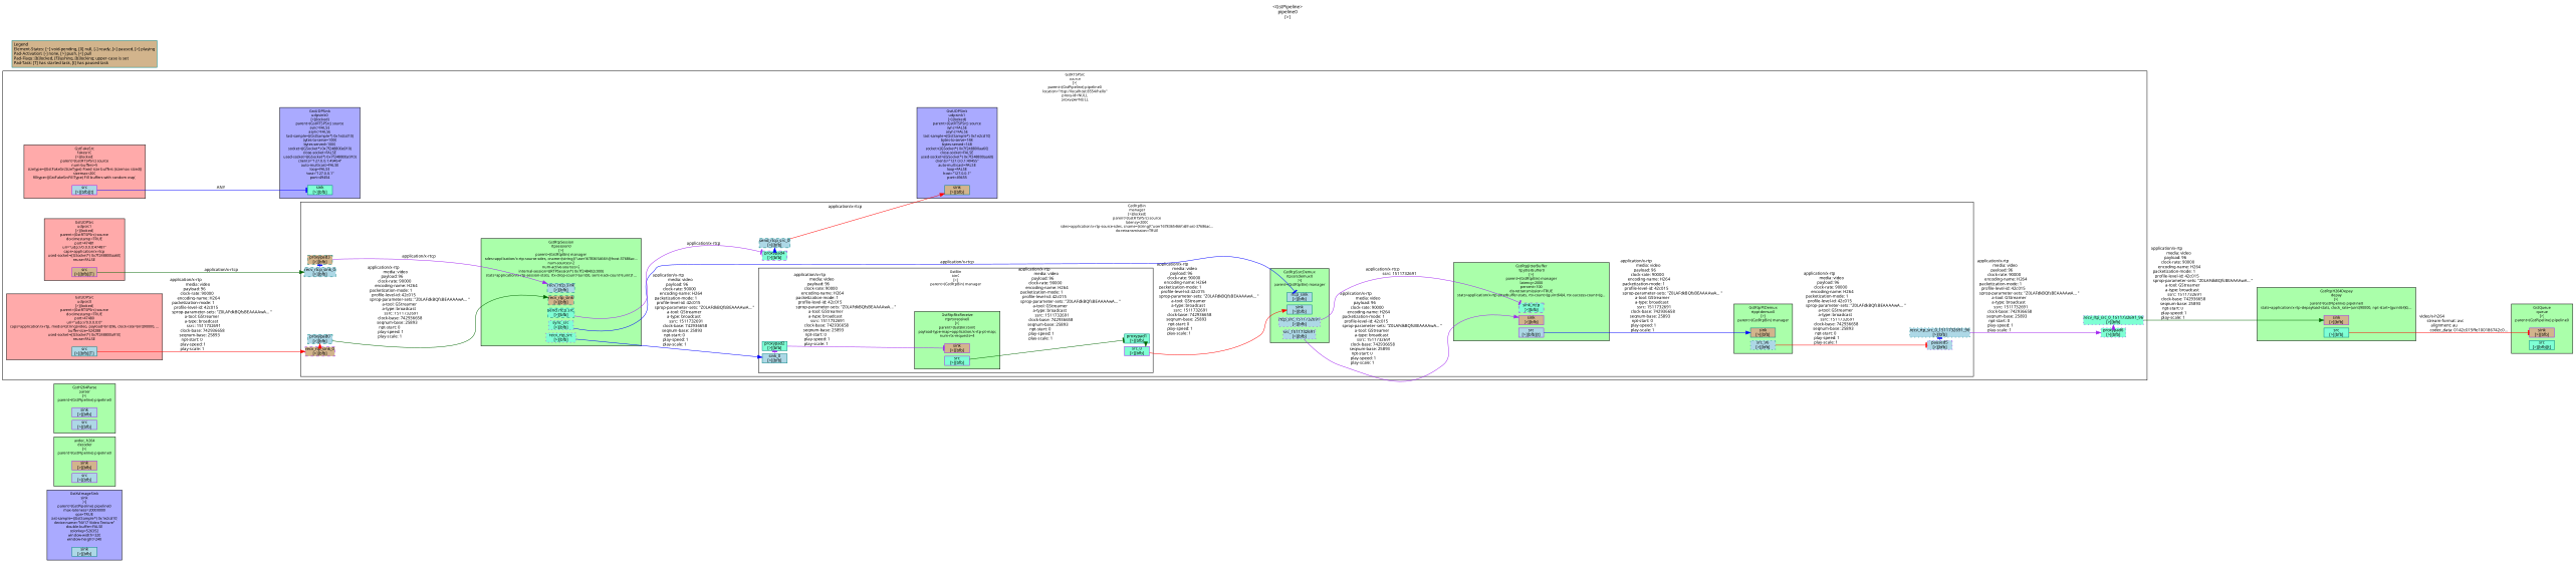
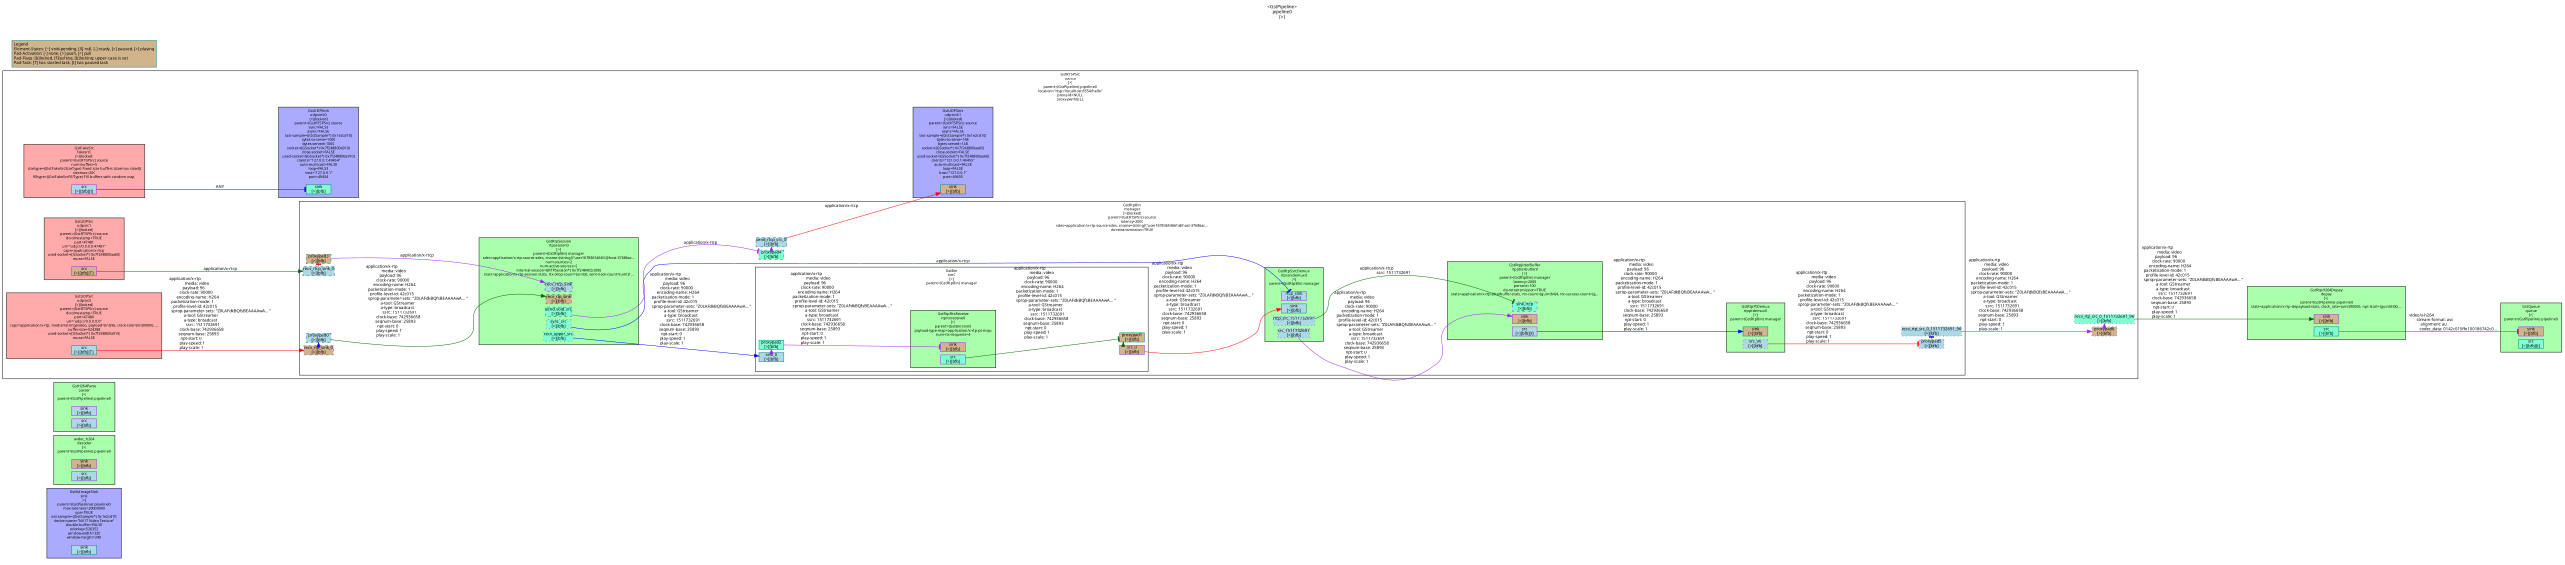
  digraph {
    fontname="Noto Sans"
    fontsize=10
    label="<GstPipeline>\npipeline0\n[>]"
    labelloc=t
    nodesep=.1
    rankdir=LR
    ranksep=.2
    node [color=purple fillcolor=lightblue fontname="Noto Sans" fontsize=9 margin="0.0,0.0" shape=box style="filled,solid"]
    edge [arrowhead=normal color=purple fontname="Noto Sans" fontsize=9 labelfontsize=6]
    n1 [color=teal height=0.2 label="sink\n[>][bfb]"]
    n2 [fillcolor=tan height=0.2 label="sink\n[>][bfb]"]
    n3 [height=0.2 label="src\n[>][bfb]"]
    n4 [height=0.2 label="sink\n[>][bfb]"]
    n5 [height=0.2 label="src\n[>][bfb]"]
    n6 [fillcolor=tan height=0.2 label="sink\n[>][bfb]"]
    n7 [color=teal fillcolor=aquamarine height=0.2 label="src\n[>][bfb][t]"]
    n8 [fillcolor=tan height=0.2 label="sink\n[>][bfb]"]
    n9 [color=teal fillcolor=aquamarine height=0.2 label="src\n[>][bfb]"]
    n10 [color=teal fillcolor=tan height=0.2 label="sink\n[>][bfb]"]
    n11 [height=0.2 label="src\n[>][bfb][t]"]
    n12 [color=teal fillcolor=aquamarine height=0.2 label="sink\n[>][bfb]"]
    n13 [fillcolor=tan height=0.2 label="src\n[>][bfb][T]"]
    n14 [color=teal height=0.2 label="src\n[>][bfb][T]"]
    n15 [fillcolor=tan height=0.2 label="sink\n[>][bfb]"]
    n16 [fillcolor=aquamarine height=0.2 label="sink_rtcp\n[>][bfb]" style="filled,dashed"]
    n17 [height=0.2 label="src\n[>][bfb][t]"]
    n18 [color=teal fillcolor=tan height=0.2 label="sink\n[>][bfb]"]
-   n19 [color=teal height=0.2 label="src_96\n[>][bfb]" style="filled,dotted"]
+   n19 [height=0.2 label="src_96\n[>][bfb]" style="filled,dotted"]
    n20 [fillcolor=tan height=0.2 label="sink\n[>][bfb]"]
    n21 [fillcolor=aquamarine height=0.2 label="src\n[>][bfb]"]
    n22 [color=teal fillcolor=aquamarine height=0.2 label="proxypad2\n[>][bfb]"]
    n23 [color=teal height=0.2 label="sink_0\n[>][bfb]"]
-   n24 [color=teal fillcolor=aquamarine height=0.2 label="proxypad1\n[>][bfb]"]
-   n25 [fillcolor=aquamarine height=0.2 label="src_0\n[>][bfb]"]
+   n24 [color=teal fillcolor=tan height=0.2 label="proxypad1\n[>][bfb]"]
+   n25 [fillcolor=tan height=0.2 label="src_0\n[>][bfb]"]
    n26 [color=teal height=0.2 label="sink\n[>][bfb]"]
-   n27 [color=teal height=0.2 label="rtcp_sink\n[>][bfb]"]
+   n27 [height=0.2 label="rtcp_sink\n[>][bfb]"]
    n28 [height=0.2 label="src_1511732691\n[>][bfb]" style="filled,dotted"]
-   n29 [height=0.2 label="rtcp_src_1511732691\n[>][bfb]" style="filled,dotted"]
+   n29 [color=teal height=0.2 label="rtcp_src_1511732691\n[>][bfb]" style="filled,dotted"]
    n30 [color=teal fillcolor=tan height=0.2 label="recv_rtp_sink\n[>][bfb]" style="filled,dashed"]
    n31 [color=teal height=0.2 label="recv_rtcp_sink\n[>][bfb]" style="filled,dashed"]
-   n32 [fillcolor=aquamarine height=0.2 label="recv_rtp_src\n[>][bfb]" style="filled,dotted"]
+   n32 [fillcolor=aquamarine height=0.2 label="recv_upper_src\n[>][bfb]" style="filled,dotted"]
    n33 [fillcolor=aquamarine height=0.2 label="sync_src\n[>][bfb]" style="filled,dotted"]
-   n34 [color=teal fillcolor=aquamarine height=0.2 label="send_rtcp_src\n[>][bfb]" style="filled,dashed"]
+   n34 [color=teal fillcolor=aquamarine height=0.2 label="send_void_src\n[>][bfb]" style="filled,dashed"]
    n35 [color=teal height=0.2 label="recv_rtcp_sink_0\n[>][bfb]" style="filled,dashed"]
    n36 [color=teal fillcolor=tan height=0.2 label="proxypad3\n[>][bfb]" style="filled,dashed"]
    n37 [fillcolor=tan height=0.2 label="recv_rtp_sink_0\n[>][bfb]" style="filled,dashed"]
    n38 [color=teal height=0.2 label="proxypad0\n[>][bfb]" style="filled,dashed"]
    n39 [fillcolor=aquamarine height=0.2 label="proxypad4\n[>][bfb]" style="filled,dashed"]
    n40 [color=teal height=0.2 label="send_rtcp_src_0\n[>][bfb]" style="filled,dashed"]
-   n41 [height=0.2 label="paused5\n[>][bfb]" style="filled,dotted"]
+   n41 [height=0.2 label="proxypad5\n[>][bfb]" style="filled,dotted"]
    n42 [color=teal height=0.2 label="recv_rtp_src_0_1511732691_96\n[>][bfb]" style="filled,dotted"]
-   n43 [fillcolor=aquamarine height=0.2 label="proxypad6\n[>][bfb]" style="filled,dotted"]
+   n43 [fillcolor=tan height=0.2 label="proxypad6\n[>][bfb]" style="filled,dotted"]
    n44 [fillcolor=aquamarine height=0.2 label="recv_rtp_src_0_1511732691_96\n[>][bfb]" style="filled,dotted"]
    n45 [color=teal fillcolor=tan label="Legend\lElement-States: [~] void-pending, [0] null, [-] ready, [=] paused, [>] playing\lPad-Activation: [-] none, [>] push, [<] pull\lPad-Flags: [b]locked, [f]lushing, [b]locking; upper-case is set\lPad-Task: [T] has started task, [t] has paused task\l" margin="0.05,0.05" style=filled]
    subgraph cluster_1 {
      color=black
      fillcolor="#aaaaff"
      fontsize=8
      label="GstXvImageSink\nsink\n[>]\nparent=(GstPipeline) pipeline0\nmax-lateness=20000000\nqos=TRUE\nlast-sample=((GstSample*) 0x1e2cd10)\ndevice-name=\"NV17 Video Texture\"\ndouble-buffer=FALSE\ncolorkey=526352\nwindow-width=320\nwindow-height=240"
      style=filled
      n1
    }
    subgraph cluster_2 {
      color=black
      fillcolor="#aaffaa"
      fontsize=8
      label="avdec_h264\ndecoder\n[>]\nparent=(GstPipeline) pipeline0"
      style=filled
      n2
      n3
    }
    subgraph cluster_3 {
      color=black
      fillcolor="#aaffaa"
      fontsize=8
      label="GstH264Parse\nparser\n[>]\nparent=(GstPipeline) pipeline0"
      style=filled
      n4
      n5
    }
    subgraph cluster_4 {
      color=black
      fillcolor="#aaffaa"
      fontsize=8
      label="GstQueue\nqueue\n[>]\nparent=(GstPipeline) pipeline0"
      style=filled
      n6
      n7
    }
    subgraph cluster_5 {
      color=black
      fillcolor="#aaffaa"
      fontsize=8
      label="GstRtpH264Depay\ndepay\n[>]\nparent=(GstPipeline) pipeline0\nstats=application/x-rtp-depayload-stats, clock_rate=(uint)90000, npt-start=(guint64)0,…"
      style=filled
      n8
      n9
    }
    subgraph cluster_6 {
      color=black
      fillcolor="#ffffff"
      fontsize=8
      label="GstRTSPSrc\nsource\n[>]\nparent=(GstPipeline) pipeline0\nlocation=\"rtsp://localhost:8554/hello\"\nproxy-id=NULL\nproxy-pw=NULL"
      style=filled
      n43
      n44
      subgraph cluster_7 {
        color=black
        fillcolor="#aaaaff"
        fontsize=8
        label="GstUDPSink\nudpsink1\n[>](locked)\nparent=(GstRTSPSrc) source\nsync=FALSE\nasync=FALSE\nlast-sample=((GstSample*) 0x1e2cd10)\nbytes-to-serve=148\nbytes-served=148\nsocket=((GSocket*) 0x7f248800aa60)\nclose-socket=FALSE\nused-socket=((GSocket*) 0x7f248800aa60)\nclients=\"127.0.0.1:49455\"\nauto-multicast=FALSE\nloop=FALSE\nhost=\"127.0.0.1\"\nport=49455"
        style=filled
        n10
      }
      subgraph cluster_8 {
        color=black
        fillcolor="#ffaaaa"
        fontsize=8
        label="GstFakeSrc\nfakesrc0\n[>](locked)\nparent=(GstRTSPSrc) source\nnum-buffers=5\nsizetype=((GstFakeSrcSizeType) Fixed size buffers (sizemax sized))\nsizemax=200\nfilltype=((GstFakeSrcFillType) Fill buffers with random crap)"
        style=filled
        n11
      }
      subgraph cluster_9 {
        color=black
        fillcolor="#aaaaff"
        fontsize=8
        label="GstUDPSink\nudpsink0\n[>](locked)\nparent=(GstRTSPSrc) source\nsync=FALSE\nasync=FALSE\nlast-sample=((GstSample*) 0x1e2cd10)\nbytes-to-serve=1000\nbytes-served=1000\nsocket=((GSocket*) 0x7f248800a910)\nclose-socket=FALSE\nused-socket=((GSocket*) 0x7f248800a910)\nclients=\"127.0.0.1:49454\"\nauto-multicast=FALSE\nloop=FALSE\nhost=\"127.0.0.1\"\nport=49454"
        style=filled
        n12
      }
      subgraph cluster_10 {
        color=black
        fillcolor="#ffaaaa"
        fontsize=8
        label="GstUDPSrc\nudpsrc1\n[>](locked)\nparent=(GstRTSPSrc) source\ndo-timestamp=TRUE\nport=47481\nuri=\"udp://0.0.0.0:47481\"\ncaps=application/x-rtcp\nused-socket=((GSocket*) 0x7f248800aa60)\nreuse=FALSE"
        style=filled
        n13
      }
      subgraph cluster_11 {
        color=black
        fillcolor="#ffaaaa"
        fontsize=8
        label="GstUDPSrc\nudpsrc0\n[>](locked)\nparent=(GstRTSPSrc) source\ndo-timestamp=TRUE\nport=47480\nuri=\"udp://0.0.0.0:0\"\ncaps=application/x-rtp, media=(string)video, payload=(int)96, clock-rate=(int)90000, …\nbuffer-size=524288\nused-socket=((GSocket*) 0x7f248800a910)\nreuse=FALSE"
        style=filled
        n14
      }
      subgraph cluster_12 {
        color=black
        fillcolor="#ffffff"
        fontsize=8
        label="GstRtpBin\nmanager\n[>](locked)\nparent=(GstRTSPSrc) source\nlatency=2000\nsdes=application/x-rtp-source-sdes, cname=(string)\\\"user1678365466\\\\@host-37686ac…\ndo-retransmission=TRUE"
        style=filled
        n35
        n36
        n37
        n38
        n39
        n40
        n41
        n42
        subgraph cluster_13 {
          color=black
          fillcolor="#aaffaa"
          fontsize=8
          label="GstRtpJitterBuffer\nrtpjitterbuffer0\n[>]\nparent=(GstRtpBin) manager\nlatency=2000\npercent=100\ndo-retransmission=TRUE\nstats=application/x-rtp-jitterbuffer-stats, rtx-count=(guint64)4, rtx-success-count=(g…"
          style=filled
          n15
          n16
          n17
        }
        subgraph cluster_14 {
          color=black
          fillcolor="#aaffaa"
          fontsize=8
          label="GstRtpPtDemux\nrtpptdemux0\n[>]\nparent=(GstRtpBin) manager"
          style=filled
          n18
          n19
        }
        subgraph cluster_15 {
          color=black
          fillcolor="#ffffff"
          fontsize=8
          label="GstBin\nbin0\n[>]\nparent=(GstRtpBin) manager"
          style=filled
          n22
          n23
          n24
          n25
          subgraph cluster_16 {
            color=black
            fillcolor="#aaffaa"
            fontsize=8
            label="GstRtpRtxReceive\nrtprtxreceive0\n[>]\nparent=(GstBin) bin0\npayload-type-map=application/x-rtp-pt-map;\nnum-rtx-requests=4"
            style=filled
            n20
            n21
          }
        }
        subgraph cluster_17 {
          color=black
          fillcolor="#aaffaa"
          fontsize=8
          label="GstRtpSsrcDemux\nrtpssrcdemux0\n[>]\nparent=(GstRtpBin) manager"
          style=filled
          n26
          n27
          n28
          n29
        }
        subgraph cluster_18 {
          color=black
          fillcolor="#aaffaa"
          fontsize=8
          label="GstRtpSession\nrtpsession0\n[>]\nparent=(GstRtpBin) manager\nsdes=application/x-rtp-source-sdes, cname=(string)\\\"user1678365466\\\\@host-37686ac…\nnum-sources=2\nnum-active-sources=2\ninternal-session=((RTPSession*) 0x7f248402c000)\nstats=application/x-rtp-session-stats, rtx-drop-count=(uint)0, sent-nack-count=(uint)1…"
          style=filled
          n30
          n31
          n32
          n33
          n34
        }
      }
    }
    n9 -> n6 [arrowhead=tee color=red label="video/x-h264\l       stream-format: avc\l           alignment: au\l          codec_data: 0142c015ffe100186742c0...\l"]
    n11 -> n12 [arrowhead=tee color=blue label=ANY]
    n13 -> n35 [color=darkgreen label="application/x-rtcp\l"]
    n14 -> n37 [color=red label="application/x-rtp\l               media: video\l             payload: 96\l          clock-rate: 90000\l       encoding-name: H264\l  packetization-mode: 1\l    profile-level-id: 42c015\l  sprop-parameter-sets: \"Z0LAFdkBQfsBEAAAAwA... \"\l              a-tool: GStreamer\l              a-type: broadcast\l                ssrc: 1511732691\l          clock-base: 742936658\l         seqnum-base: 25893\l           npt-start: 0\l          play-speed: 1\l          play-scale: 1\l"]
    n17 -> n18 [color=blue label="application/x-rtp\l               media: video\l             payload: 96\l          clock-rate: 90000\l       encoding-name: H264\l  packetization-mode: 1\l    profile-level-id: 42c015\l  sprop-parameter-sets: \"Z0LAFdkBQfsBEAAAAwA... \"\l              a-tool: GStreamer\l              a-type: broadcast\l                ssrc: 1511732691\l          clock-base: 742936658\l         seqnum-base: 25893\l           npt-start: 0\l          play-speed: 1\l          play-scale: 1\l"]
    n19 -> n41 [arrowhead=tee color=red label="application/x-rtp\l               media: video\l             payload: 96\l          clock-rate: 90000\l       encoding-name: H264\l  packetization-mode: 1\l    profile-level-id: 42c015\l  sprop-parameter-sets: \"Z0LAFdkBQfsBEAAAAwA... \"\l              a-tool: GStreamer\l              a-type: broadcast\l                ssrc: 1511732691\l          clock-base: 742936658\l         seqnum-base: 25893\l           npt-start: 0\l          play-speed: 1\l          play-scale: 1\l"]
    n21 -> n24 [arrowhead=tee color=darkgreen label="application/x-rtp\l               media: video\l             payload: 96\l          clock-rate: 90000\l       encoding-name: H264\l  packetization-mode: 1\l    profile-level-id: 42c015\l  sprop-parameter-sets: \"Z0LAFdkBQfsBEAAAAwA... \"\l              a-tool: GStreamer\l              a-type: broadcast\l                ssrc: 1511732691\l          clock-base: 742936658\l         seqnum-base: 25893\l           npt-start: 0\l          play-speed: 1\l          play-scale: 1\l"]
    n22 -> n20 [arrowhead=tee label="application/x-rtp\l               media: video\l             payload: 96\l          clock-rate: 90000\l       encoding-name: H264\l  packetization-mode: 1\l    profile-level-id: 42c015\l  sprop-parameter-sets: \"Z0LAFdkBQfsBEAAAAwA... \"\l              a-tool: GStreamer\l              a-type: broadcast\l                ssrc: 1511732691\l          clock-base: 742936658\l         seqnum-base: 25893\l           npt-start: 0\l          play-speed: 1\l          play-scale: 1\l"]
-   n23 -> n22 [arrowhead=tee minlen=0 style=dashed]
-   n24 -> n25 [color=darkgreen minlen=0 style=dashed]
+   n23 -> n22 [minlen=0 style=dashed]
+   n25 -> n24 [color=darkgreen minlen=0 style=dashed]
    n25 -> n26 [color=red label="application/x-rtp\l               media: video\l             payload: 96\l          clock-rate: 90000\l       encoding-name: H264\l  packetization-mode: 1\l    profile-level-id: 42c015\l  sprop-parameter-sets: \"Z0LAFdkBQfsBEAAAAwA... \"\l              a-tool: GStreamer\l              a-type: broadcast\l                ssrc: 1511732691\l          clock-base: 742936658\l         seqnum-base: 25893\l           npt-start: 0\l          play-speed: 1\l          play-scale: 1\l"]
    n28 -> n15 [label="application/x-rtp\l               media: video\l             payload: 96\l          clock-rate: 90000\l       encoding-name: H264\l  packetization-mode: 1\l    profile-level-id: 42c015\l  sprop-parameter-sets: \"Z0LAFdkBQfsBEAAAAwA... \"\l              a-tool: GStreamer\l              a-type: broadcast\l                ssrc: 1511732691\l          clock-base: 742936658\l         seqnum-base: 25893\l           npt-start: 0\l          play-speed: 1\l          play-scale: 1\l"]
-   n29 -> n16 [arrowhead=tee label="application/x-rtcp\l                ssrc: 1511732691\l"]
+   n29 -> n16 [arrowhead=tee color=darkgreen label="application/x-rtcp\l                ssrc: 1511732691\l"]
    n32 -> n23 [color=blue label="application/x-rtp\l               media: video\l             payload: 96\l          clock-rate: 90000\l       encoding-name: H264\l  packetization-mode: 1\l    profile-level-id: 42c015\l  sprop-parameter-sets: \"Z0LAFdkBQfsBEAAAAwA... \"\l              a-tool: GStreamer\l              a-type: broadcast\l                ssrc: 1511732691\l          clock-base: 742936658\l         seqnum-base: 25893\l           npt-start: 0\l          play-speed: 1\l          play-scale: 1\l"]
    n33 -> n27 [arrowhead=tee color=blue label="application/x-rtcp\l"]
    n34 -> n39 [arrowhead=tee label="application/x-rtcp\l"]
-   n35 -> n36 [arrowhead=tee color=blue minlen=0 style=dashed]
+   n35 -> n36 [arrowhead=tee color=red minlen=0 style=dashed]
    n36 -> n31 [label="application/x-rtcp\l"]
-   n37 -> n38 [color=red minlen=0 style=dashed]
+   n37 -> n38 [color=blue minlen=0 style=dashed]
    n38 -> n30 [color=darkgreen label="application/x-rtp\l               media: video\l             payload: 96\l          clock-rate: 90000\l       encoding-name: H264\l  packetization-mode: 1\l    profile-level-id: 42c015\l  sprop-parameter-sets: \"Z0LAFdkBQfsBEAAAAwA... \"\l              a-tool: GStreamer\l              a-type: broadcast\l                ssrc: 1511732691\l          clock-base: 742936658\l         seqnum-base: 25893\l           npt-start: 0\l          play-speed: 1\l          play-scale: 1\l"]
-   n39 -> n40 [color=blue minlen=0 style=dashed]
+   n39 -> n40 [minlen=0 style=dashed]
    n40 -> n10 [color=red label="application/x-rtcp\l"]
    n41 -> n42 [arrowhead=tee color=blue minlen=0 style=dashed]
    n42 -> n43 [label="application/x-rtp\l               media: video\l             payload: 96\l          clock-rate: 90000\l       encoding-name: H264\l  packetization-mode: 1\l    profile-level-id: 42c015\l  sprop-parameter-sets: \"Z0LAFdkBQfsBEAAAAwA... \"\l              a-tool: GStreamer\l              a-type: broadcast\l                ssrc: 1511732691\l          clock-base: 742936658\l         seqnum-base: 25893\l           npt-start: 0\l          play-speed: 1\l          play-scale: 1\l"]
    n43 -> n44 [minlen=0 style=dashed]
    n44 -> n8 [color=darkgreen label="application/x-rtp\l               media: video\l             payload: 96\l          clock-rate: 90000\l       encoding-name: H264\l  packetization-mode: 1\l    profile-level-id: 42c015\l  sprop-parameter-sets: \"Z0LAFdkBQfsBEAAAAwA... \"\l              a-tool: GStreamer\l              a-type: broadcast\l                ssrc: 1511732691\l          clock-base: 742936658\l         seqnum-base: 25893\l           npt-start: 0\l          play-speed: 1\l          play-scale: 1\l"]
  }
